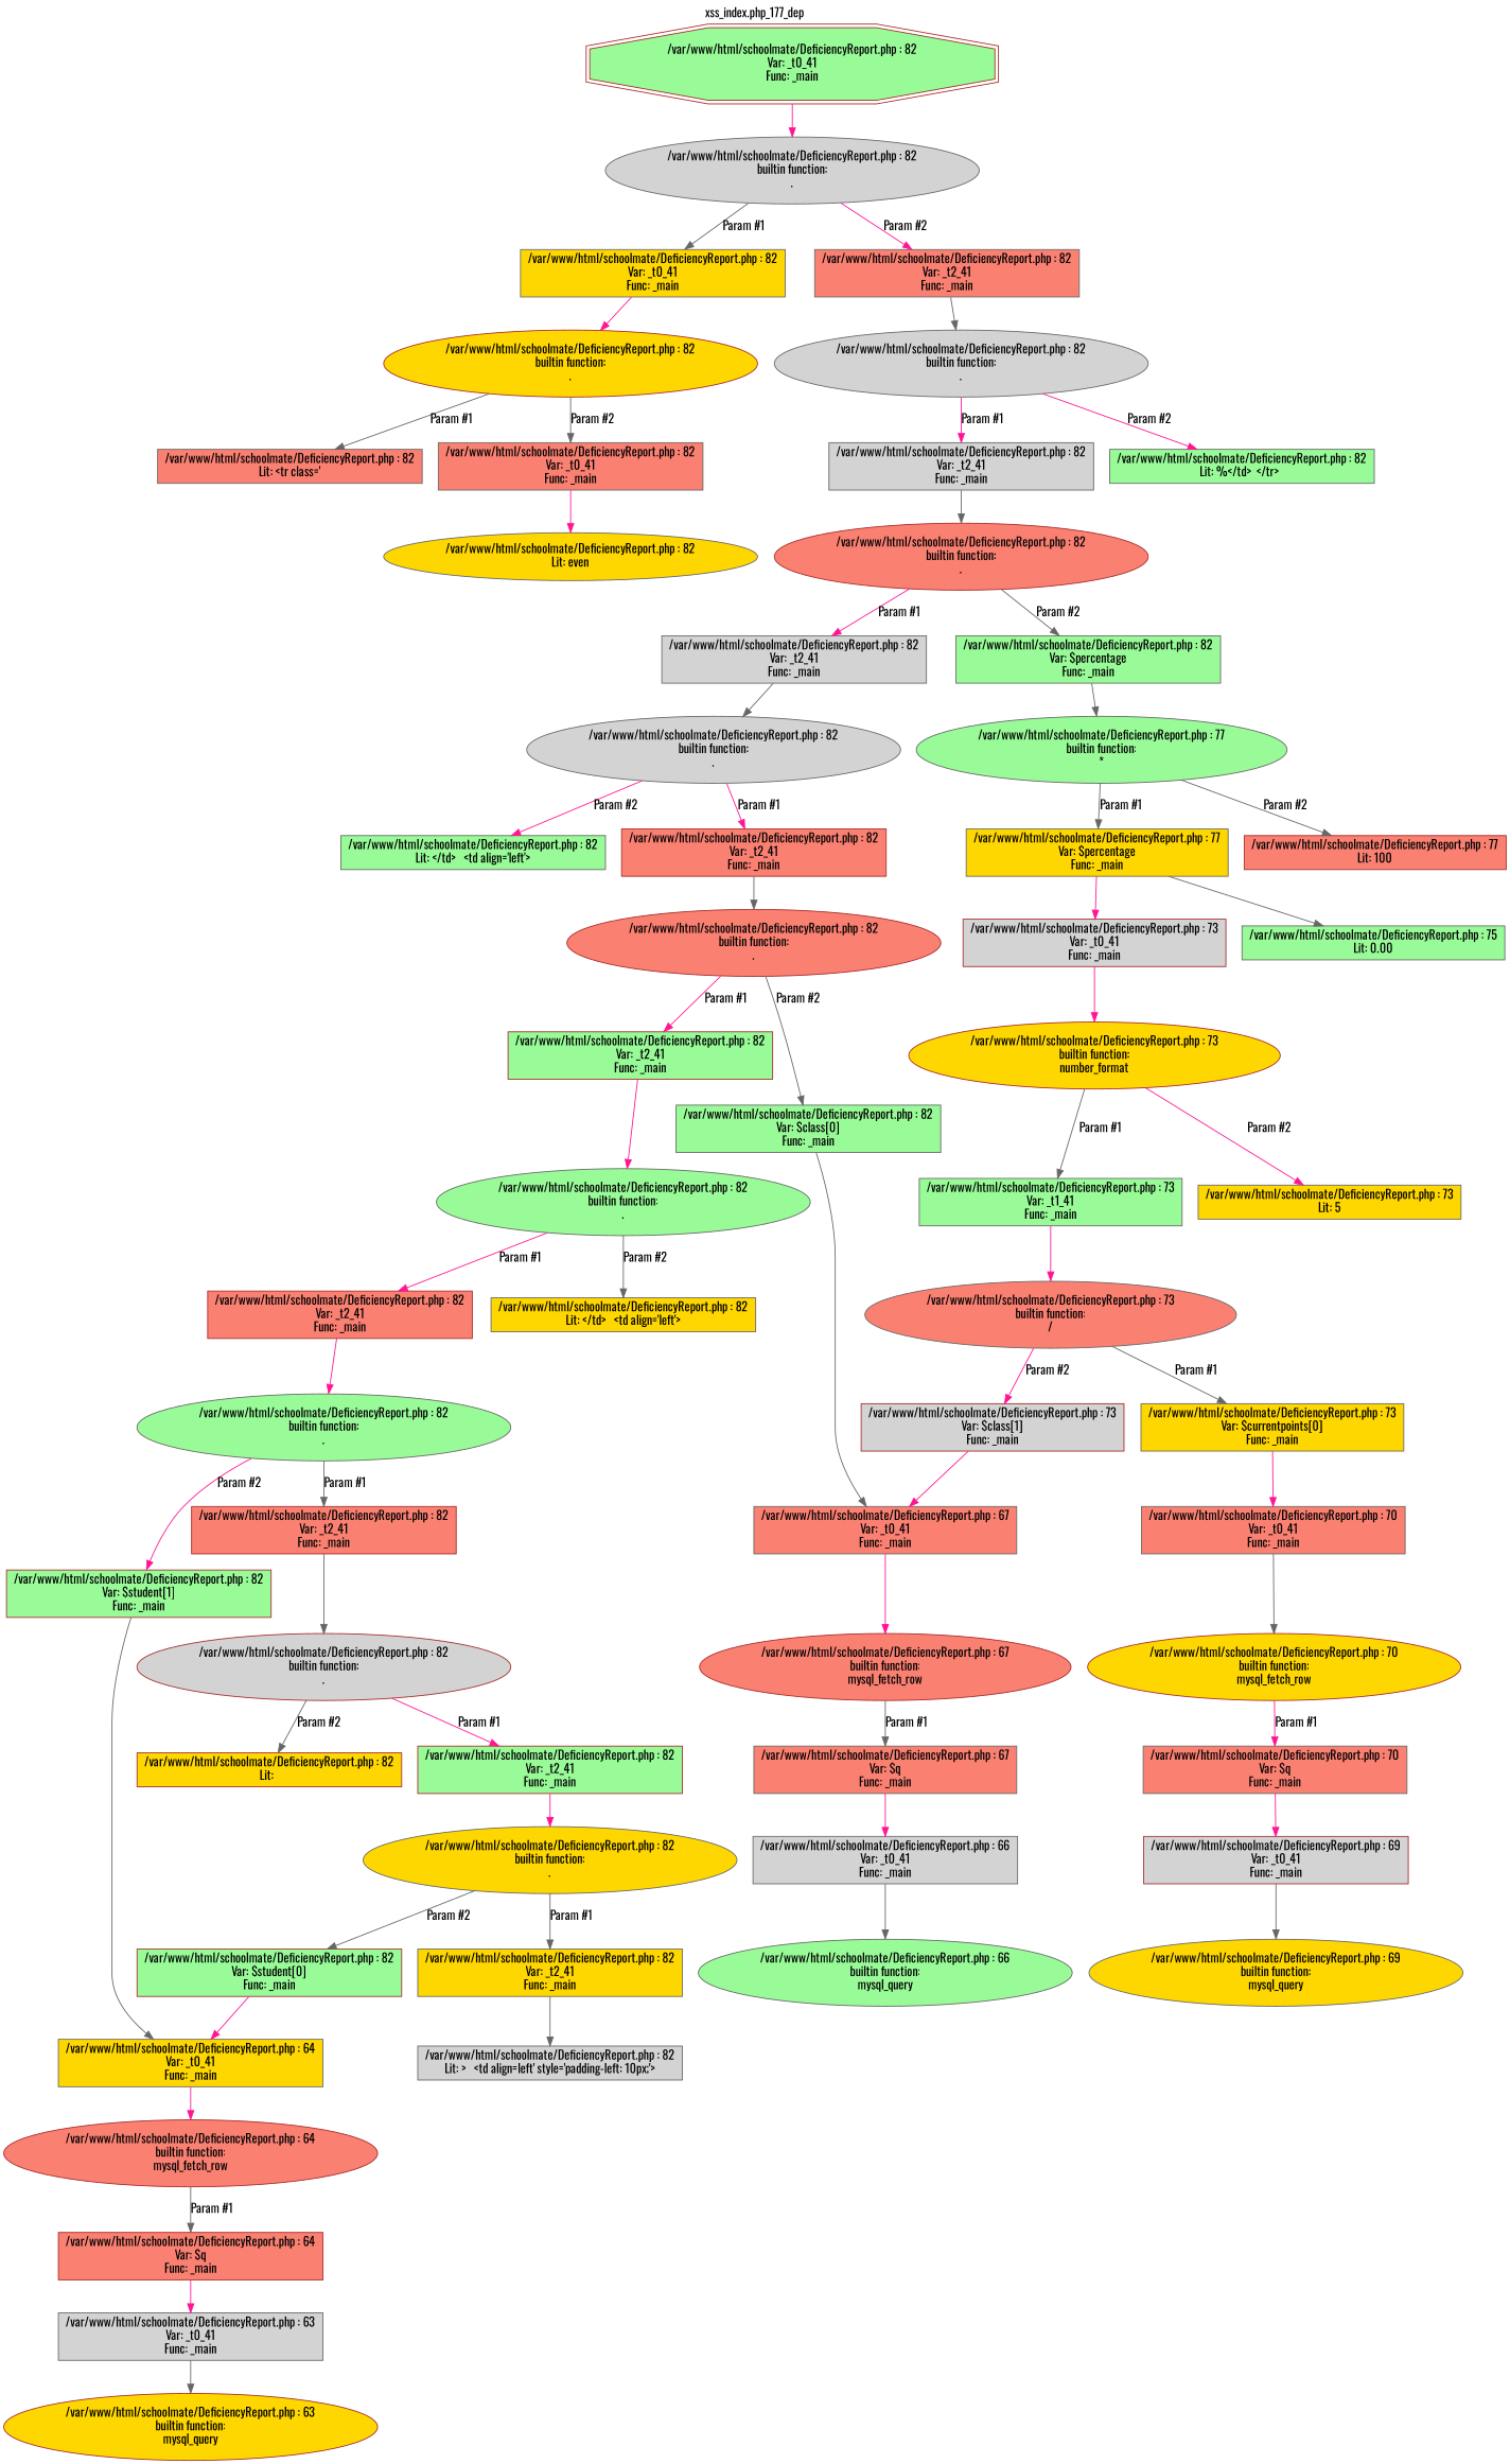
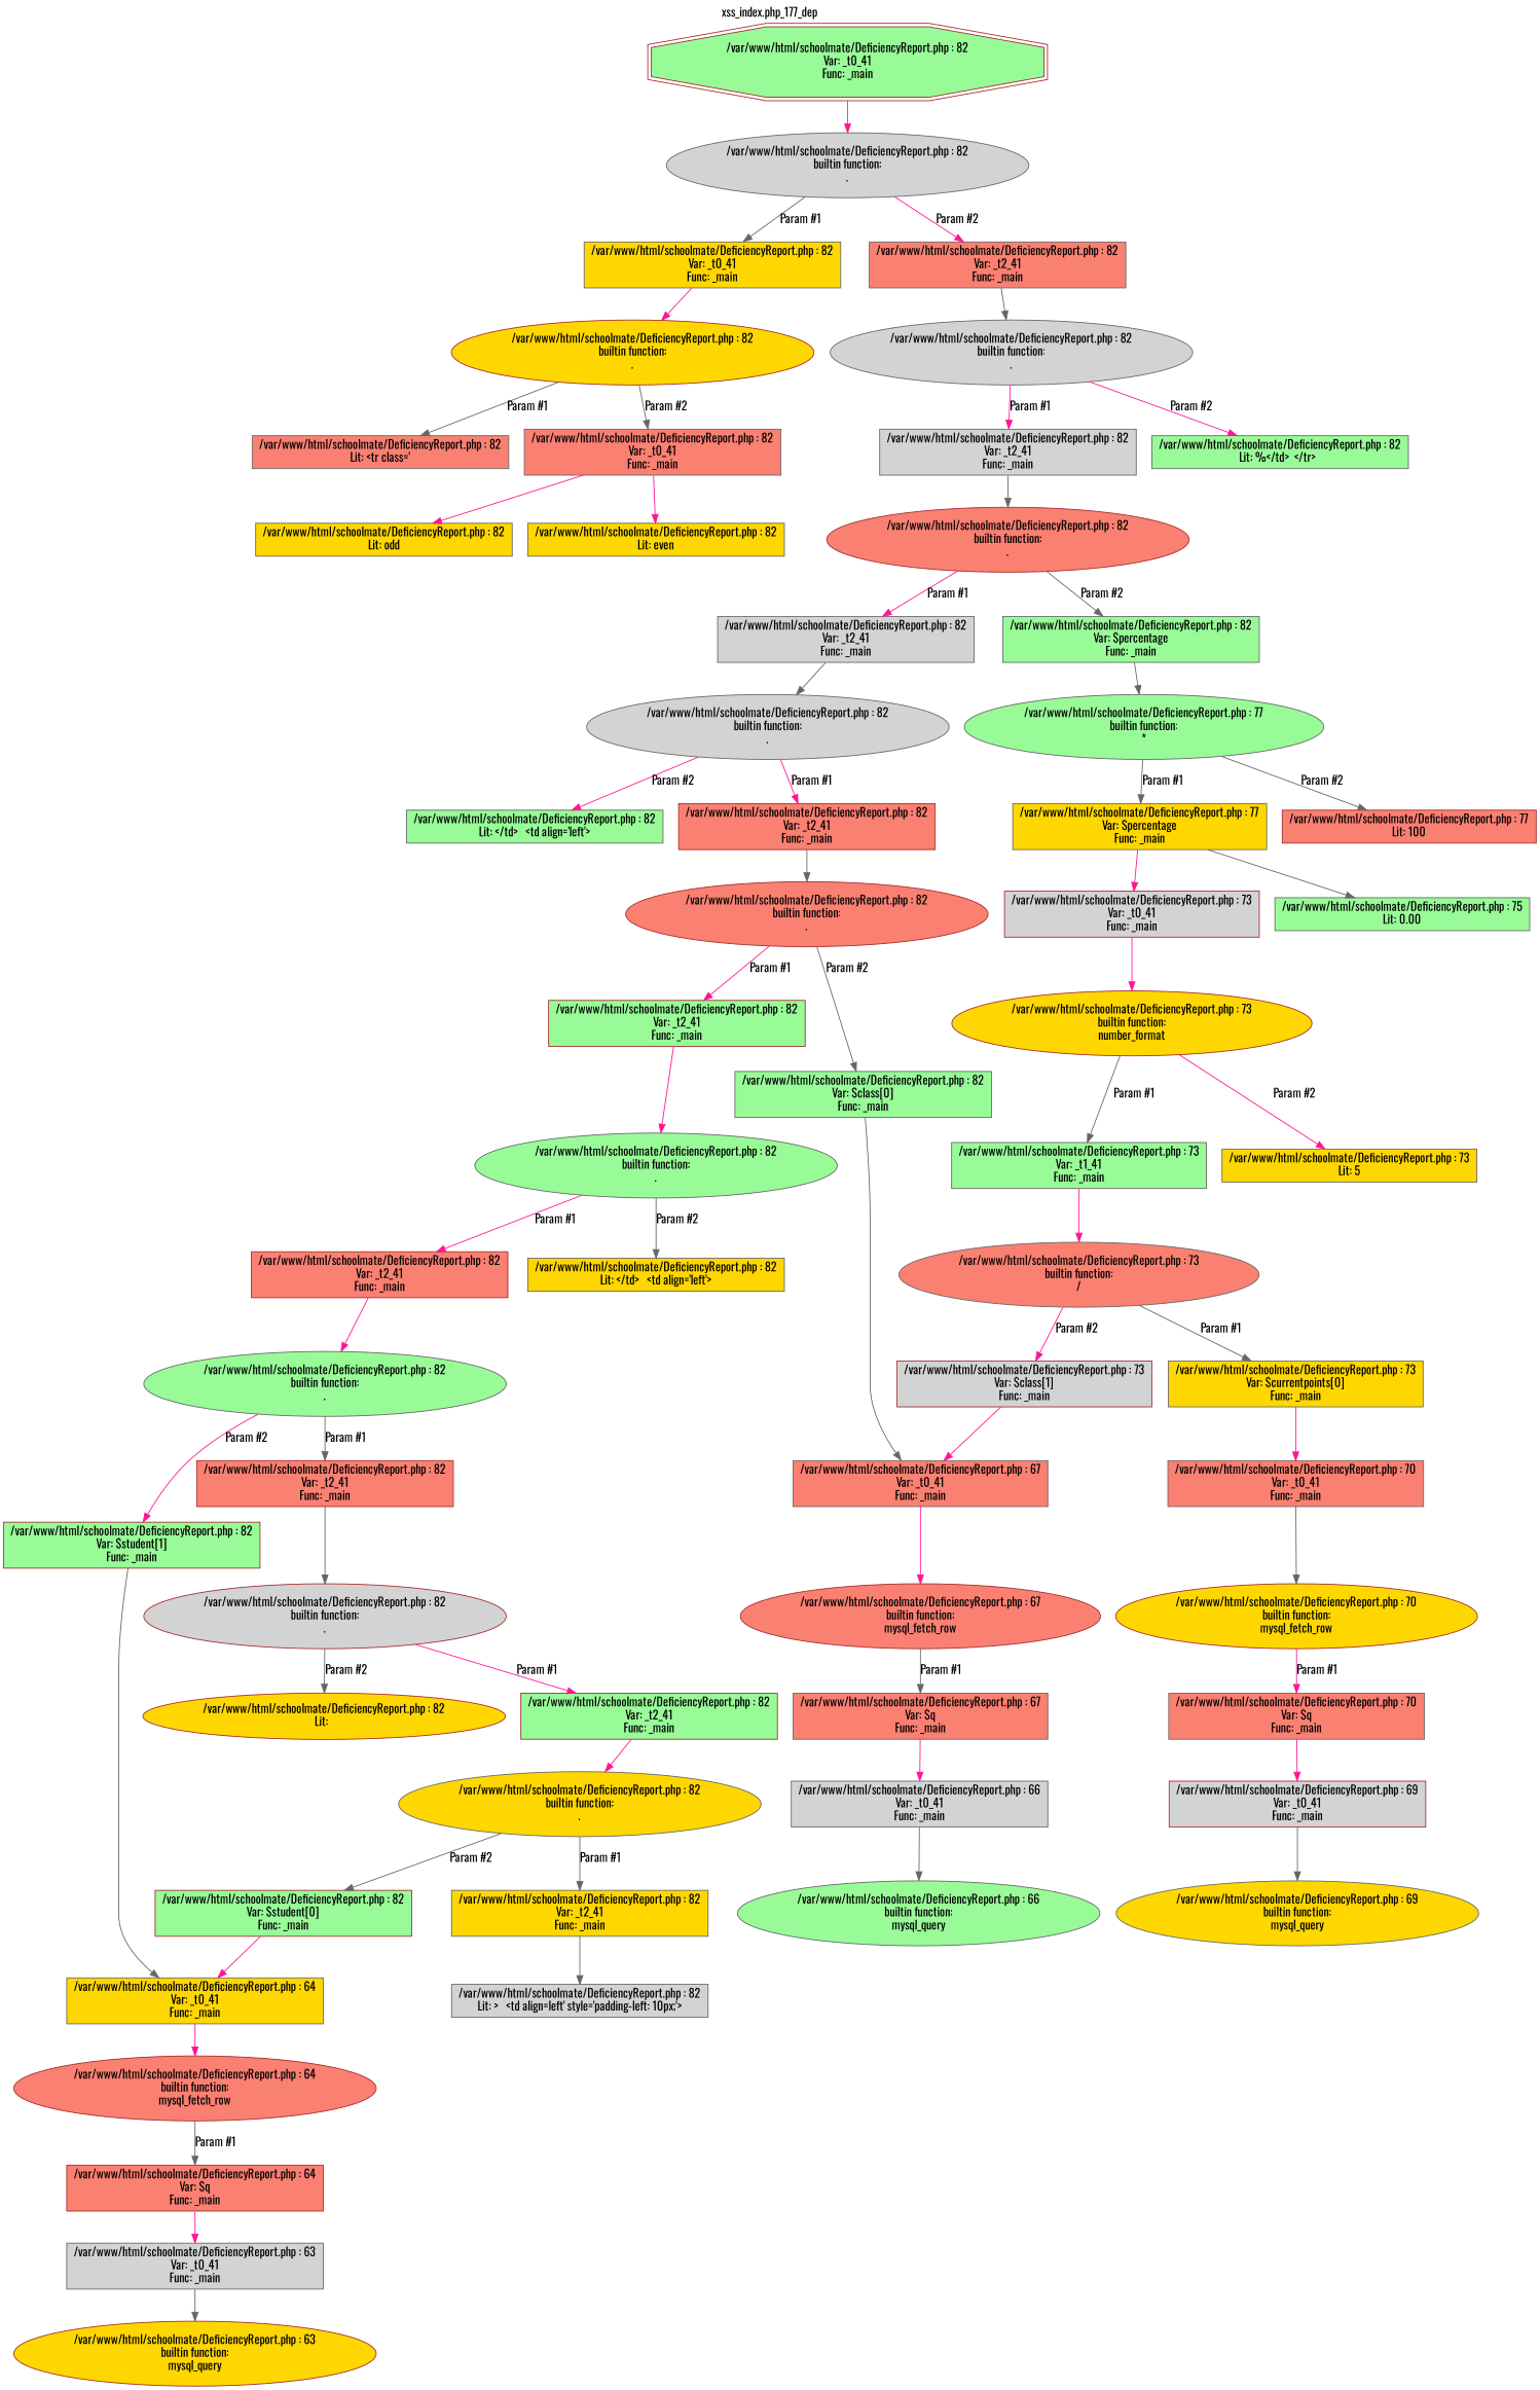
  digraph {
    fontname=Oswald
    label="xss_index.php_177_dep"
    labelloc=t
    node [color=gray40 fillcolor=salmon fontname=Oswald shape=box style=filled]
    edge [color=deeppink fontname=Oswald]
    n1 [color=brown fillcolor=palegreen label="/var/www/html/schoolmate/DeficiencyReport.php : 82\nVar: _t0_41\nFunc: _main\n" shape=doubleoctagon]
    n2 [fillcolor=lightgrey label="/var/www/html/schoolmate/DeficiencyReport.php : 82\nbuiltin function:\n.\n" shape=ellipse]
    n3 [fillcolor=gold label="/var/www/html/schoolmate/DeficiencyReport.php : 82\nVar: _t0_41\nFunc: _main\n"]
    n4 [label="/var/www/html/schoolmate/DeficiencyReport.php : 82\nVar: _t2_41\nFunc: _main\n"]
    n5 [color=brown fillcolor=gold label="/var/www/html/schoolmate/DeficiencyReport.php : 82\nbuiltin function:\n.\n" shape=ellipse]
    n6 [fillcolor=lightgrey label="/var/www/html/schoolmate/DeficiencyReport.php : 82\nbuiltin function:\n.\n" shape=ellipse]
    n7 [label="/var/www/html/schoolmate/DeficiencyReport.php : 82\nLit: <tr class='\n"]
    n8 [label="/var/www/html/schoolmate/DeficiencyReport.php : 82\nVar: _t0_41\nFunc: _main\n"]
-   n9 [fillcolor=gold label="/var/www/html/schoolmate/DeficiencyReport.php : 82\nLit: even\n" shape=ellipse]
+   n9 [fillcolor=gold label="/var/www/html/schoolmate/DeficiencyReport.php : 82\nLit: even\n"]
+   n10 [fillcolor=gold label="/var/www/html/schoolmate/DeficiencyReport.php : 82\nLit: odd\n"]
    n11 [fillcolor=lightgrey label="/var/www/html/schoolmate/DeficiencyReport.php : 82\nVar: _t2_41\nFunc: _main\n"]
    n12 [fillcolor=palegreen label="/var/www/html/schoolmate/DeficiencyReport.php : 82\nLit: &#37;</td>  </tr>  \n"]
    n13 [color=brown label="/var/www/html/schoolmate/DeficiencyReport.php : 82\nbuiltin function:\n.\n" shape=ellipse]
    n14 [fillcolor=lightgrey label="/var/www/html/schoolmate/DeficiencyReport.php : 82\nVar: _t2_41\nFunc: _main\n"]
    n15 [fillcolor=palegreen label="/var/www/html/schoolmate/DeficiencyReport.php : 82\nVar: $percentage\nFunc: _main\n"]
    n16 [fillcolor=lightgrey label="/var/www/html/schoolmate/DeficiencyReport.php : 82\nbuiltin function:\n.\n" shape=ellipse]
    n17 [fillcolor=palegreen label="/var/www/html/schoolmate/DeficiencyReport.php : 77\nbuiltin function:\n*\n" shape=ellipse]
    n18 [color=brown label="/var/www/html/schoolmate/DeficiencyReport.php : 82\nVar: _t2_41\nFunc: _main\n"]
    n19 [fillcolor=palegreen label="/var/www/html/schoolmate/DeficiencyReport.php : 82\nLit: </td>   <td align='left'>\n"]
    n20 [color=brown label="/var/www/html/schoolmate/DeficiencyReport.php : 82\nbuiltin function:\n.\n" shape=ellipse]
    n21 [color=brown fillcolor=palegreen label="/var/www/html/schoolmate/DeficiencyReport.php : 82\nVar: _t2_41\nFunc: _main\n"]
    n22 [fillcolor=palegreen label="/var/www/html/schoolmate/DeficiencyReport.php : 82\nVar: $class[0]\nFunc: _main\n"]
    n23 [fillcolor=palegreen label="/var/www/html/schoolmate/DeficiencyReport.php : 82\nbuiltin function:\n.\n" shape=ellipse]
    n24 [label="/var/www/html/schoolmate/DeficiencyReport.php : 67\nVar: _t0_41\nFunc: _main\n"]
    n25 [color=brown label="/var/www/html/schoolmate/DeficiencyReport.php : 82\nVar: _t2_41\nFunc: _main\n"]
    n26 [fillcolor=gold label="/var/www/html/schoolmate/DeficiencyReport.php : 82\nLit: </td>   <td align='left'>\n"]
    n27 [fillcolor=palegreen label="/var/www/html/schoolmate/DeficiencyReport.php : 82\nbuiltin function:\n.\n" shape=ellipse]
    n28 [color=brown label="/var/www/html/schoolmate/DeficiencyReport.php : 82\nVar: _t2_41\nFunc: _main\n"]
    n29 [color=brown fillcolor=palegreen label="/var/www/html/schoolmate/DeficiencyReport.php : 82\nVar: $student[1]\nFunc: _main\n"]
    n30 [color=brown fillcolor=lightgrey label="/var/www/html/schoolmate/DeficiencyReport.php : 82\nbuiltin function:\n.\n" shape=ellipse]
    n31 [fillcolor=gold label="/var/www/html/schoolmate/DeficiencyReport.php : 64\nVar: _t0_41\nFunc: _main\n"]
    n32 [color=brown fillcolor=palegreen label="/var/www/html/schoolmate/DeficiencyReport.php : 82\nVar: _t2_41\nFunc: _main\n"]
-   n33 [color=brown fillcolor=gold label="/var/www/html/schoolmate/DeficiencyReport.php : 82\nLit:  \n"]
+   n33 [color=brown fillcolor=gold label="/var/www/html/schoolmate/DeficiencyReport.php : 82\nLit:  \n" shape=ellipse]
    n34 [fillcolor=gold label="/var/www/html/schoolmate/DeficiencyReport.php : 82\nbuiltin function:\n.\n" shape=ellipse]
    n35 [fillcolor=gold label="/var/www/html/schoolmate/DeficiencyReport.php : 82\nVar: _t2_41\nFunc: _main\n"]
    n36 [color=brown fillcolor=palegreen label="/var/www/html/schoolmate/DeficiencyReport.php : 82\nVar: $student[0]\nFunc: _main\n"]
    n37 [fillcolor=lightgrey label="/var/www/html/schoolmate/DeficiencyReport.php : 82\nLit: >   <td align=left' style='padding-left: 10px;'>\n"]
    n38 [color=brown label="/var/www/html/schoolmate/DeficiencyReport.php : 64\nbuiltin function:\nmysql_fetch_row\n" shape=ellipse]
    n39 [color=brown label="/var/www/html/schoolmate/DeficiencyReport.php : 64\nVar: $q\nFunc: _main\n"]
    n40 [fillcolor=lightgrey label="/var/www/html/schoolmate/DeficiencyReport.php : 63\nVar: _t0_41\nFunc: _main\n"]
    n41 [color=brown fillcolor=gold label="/var/www/html/schoolmate/DeficiencyReport.php : 63\nbuiltin function:\nmysql_query\n" shape=ellipse]
    n42 [color=brown label="/var/www/html/schoolmate/DeficiencyReport.php : 67\nbuiltin function:\nmysql_fetch_row\n" shape=ellipse]
    n43 [label="/var/www/html/schoolmate/DeficiencyReport.php : 67\nVar: $q\nFunc: _main\n"]
    n44 [fillcolor=lightgrey label="/var/www/html/schoolmate/DeficiencyReport.php : 66\nVar: _t0_41\nFunc: _main\n"]
    n45 [fillcolor=palegreen label="/var/www/html/schoolmate/DeficiencyReport.php : 66\nbuiltin function:\nmysql_query\n" shape=ellipse]
    n46 [fillcolor=gold label="/var/www/html/schoolmate/DeficiencyReport.php : 77\nVar: $percentage\nFunc: _main\n"]
    n47 [color=brown label="/var/www/html/schoolmate/DeficiencyReport.php : 77\nLit: 100\n"]
    n48 [fillcolor=palegreen label="/var/www/html/schoolmate/DeficiencyReport.php : 75\nLit: 0.00\n"]
    n49 [color=brown fillcolor=lightgrey label="/var/www/html/schoolmate/DeficiencyReport.php : 73\nVar: _t0_41\nFunc: _main\n"]
    n50 [color=brown fillcolor=gold label="/var/www/html/schoolmate/DeficiencyReport.php : 73\nbuiltin function:\nnumber_format\n" shape=ellipse]
    n51 [fillcolor=palegreen label="/var/www/html/schoolmate/DeficiencyReport.php : 73\nVar: _t1_41\nFunc: _main\n"]
    n52 [fillcolor=gold label="/var/www/html/schoolmate/DeficiencyReport.php : 73\nLit: 5\n"]
    n53 [label="/var/www/html/schoolmate/DeficiencyReport.php : 73\nbuiltin function:\n/\n" shape=ellipse]
    n54 [fillcolor=gold label="/var/www/html/schoolmate/DeficiencyReport.php : 73\nVar: $currentpoints[0]\nFunc: _main\n"]
    n55 [color=brown fillcolor=lightgrey label="/var/www/html/schoolmate/DeficiencyReport.php : 73\nVar: $class[1]\nFunc: _main\n"]
    n56 [label="/var/www/html/schoolmate/DeficiencyReport.php : 70\nVar: _t0_41\nFunc: _main\n"]
    n57 [color=brown fillcolor=gold label="/var/www/html/schoolmate/DeficiencyReport.php : 70\nbuiltin function:\nmysql_fetch_row\n" shape=ellipse]
    n58 [label="/var/www/html/schoolmate/DeficiencyReport.php : 70\nVar: $q\nFunc: _main\n"]
    n59 [color=brown fillcolor=lightgrey label="/var/www/html/schoolmate/DeficiencyReport.php : 69\nVar: _t0_41\nFunc: _main\n"]
    n60 [fillcolor=gold label="/var/www/html/schoolmate/DeficiencyReport.php : 69\nbuiltin function:\nmysql_query\n" shape=ellipse]
    n1 -> n2
    n2 -> n3 [color=gray40 label="Param #1"]
    n2 -> n4 [label="Param #2"]
    n3 -> n5
    n4 -> n6 [color=gray40]
    n5 -> n7 [color=gray40 label="Param #1"]
    n5 -> n8 [color=gray40 label="Param #2"]
    n6 -> n11 [label="Param #1"]
    n6 -> n12 [label="Param #2"]
    n8 -> n9
+   n8 -> n10
    n11 -> n13 [color=gray40]
    n13 -> n14 [label="Param #1"]
    n13 -> n15 [color=gray40 label="Param #2"]
    n14 -> n16 [color=gray40]
    n15 -> n17 [color=gray40]
    n16 -> n18 [label="Param #1"]
    n16 -> n19 [label="Param #2"]
    n17 -> n46 [color=gray40 label="Param #1"]
    n17 -> n47 [color=gray40 label="Param #2"]
    n18 -> n20 [color=gray40]
    n20 -> n21 [label="Param #1"]
    n20 -> n22 [color=gray40 label="Param #2"]
    n21 -> n23
    n22 -> n24 [color=gray40]
    n23 -> n25 [label="Param #1"]
    n23 -> n26 [color=gray40 label="Param #2"]
    n24 -> n42
    n25 -> n27
    n27 -> n28 [color=gray40 label="Param #1"]
    n27 -> n29 [label="Param #2"]
    n28 -> n30 [color=gray40]
    n29 -> n31 [color=gray40]
    n30 -> n32 [label="Param #1"]
    n30 -> n33 [color=gray40 label="Param #2"]
    n31 -> n38
    n32 -> n34
    n34 -> n35 [color=gray40 label="Param #1"]
    n34 -> n36 [color=gray40 label="Param #2"]
    n35 -> n37 [color=gray40]
    n36 -> n31
    n38 -> n39 [color=gray40 label="Param #1"]
    n39 -> n40
    n40 -> n41 [color=gray40]
    n42 -> n43 [color=gray40 label="Param #1"]
    n43 -> n44
    n44 -> n45 [color=gray40]
    n46 -> n48 [color=gray40]
    n46 -> n49
    n49 -> n50
    n50 -> n51 [color=gray40 label="Param #1"]
    n50 -> n52 [label="Param #2"]
    n51 -> n53
    n53 -> n54 [color=gray40 label="Param #1"]
    n53 -> n55 [label="Param #2"]
    n54 -> n56
    n55 -> n24
    n56 -> n57 [color=gray40]
    n57 -> n58 [label="Param #1"]
    n58 -> n59
    n59 -> n60 [color=gray40]
  }
